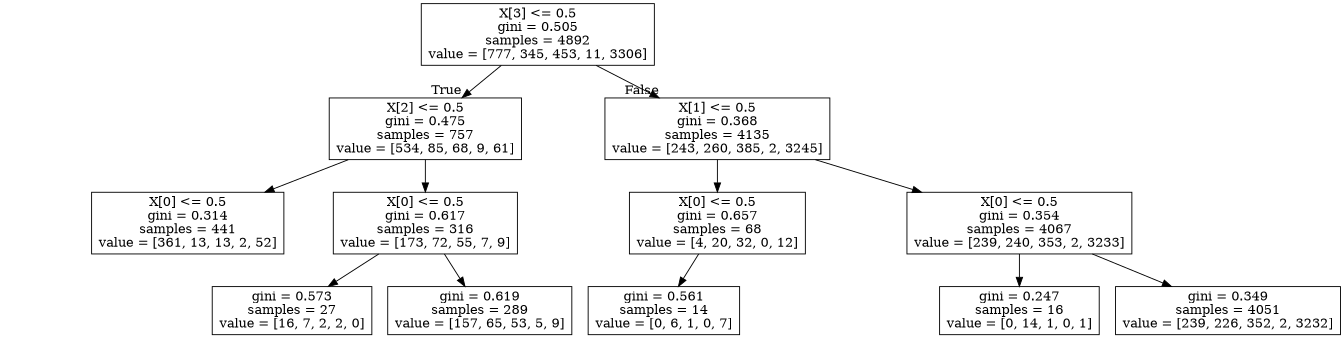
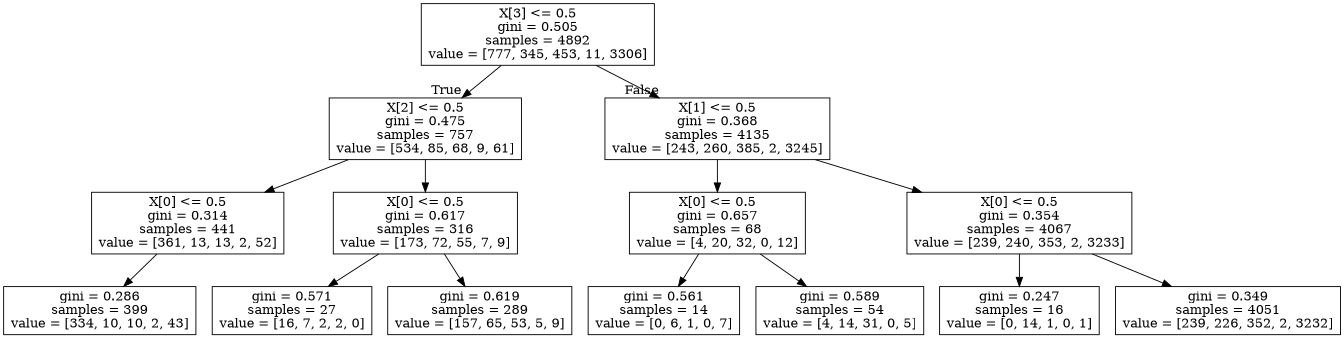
  digraph {
    node [shape=box]
    n1 [label="X[3] <= 0.5\ngini = 0.505\nsamples = 4892\nvalue = [777, 345, 453, 11, 3306]"]
    n2 [label="X[2] <= 0.5\ngini = 0.475\nsamples = 757\nvalue = [534, 85, 68, 9, 61]"]
    n3 [label="X[1] <= 0.5\ngini = 0.368\nsamples = 4135\nvalue = [243, 260, 385, 2, 3245]"]
    n4 [label="X[0] <= 0.5\ngini = 0.314\nsamples = 441\nvalue = [361, 13, 13, 2, 52]"]
    n5 [label="X[0] <= 0.5\ngini = 0.617\nsamples = 316\nvalue = [173, 72, 55, 7, 9]"]
    n6 [label="X[0] <= 0.5\ngini = 0.657\nsamples = 68\nvalue = [4, 20, 32, 0, 12]"]
    n7 [label="X[0] <= 0.5\ngini = 0.354\nsamples = 4067\nvalue = [239, 240, 353, 2, 3233]"]
-   n9 [label="gini = 0.573\nsamples = 27\nvalue = [16, 7, 2, 2, 0]"]
+   n8 [label="gini = 0.286\nsamples = 399\nvalue = [334, 10, 10, 2, 43]"]
+   n9 [label="gini = 0.571\nsamples = 27\nvalue = [16, 7, 2, 2, 0]"]
    n10 [label="gini = 0.619\nsamples = 289\nvalue = [157, 65, 53, 5, 9]"]
    n11 [label="gini = 0.561\nsamples = 14\nvalue = [0, 6, 1, 0, 7]"]
+   n12 [label="gini = 0.589\nsamples = 54\nvalue = [4, 14, 31, 0, 5]"]
    n13 [label="gini = 0.247\nsamples = 16\nvalue = [0, 14, 1, 0, 1]"]
    n14 [label="gini = 0.349\nsamples = 4051\nvalue = [239, 226, 352, 2, 3232]"]
    n1 -> n2 [headlabel=True labelangle=45 labeldistance=2.5]
    n1 -> n3 [headlabel=False labelangle=-45 labeldistance=2.5]
    n2 -> n4
    n2 -> n5
    n3 -> n6
    n3 -> n7
+   n4 -> n8
    n5 -> n9
    n5 -> n10
    n6 -> n11
+   n6 -> n12
    n7 -> n13
    n7 -> n14
  }
